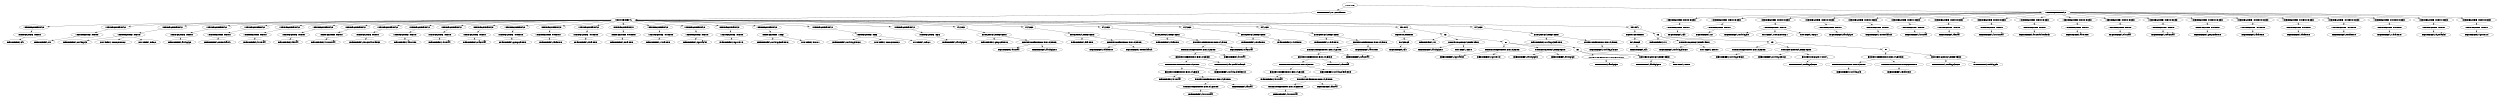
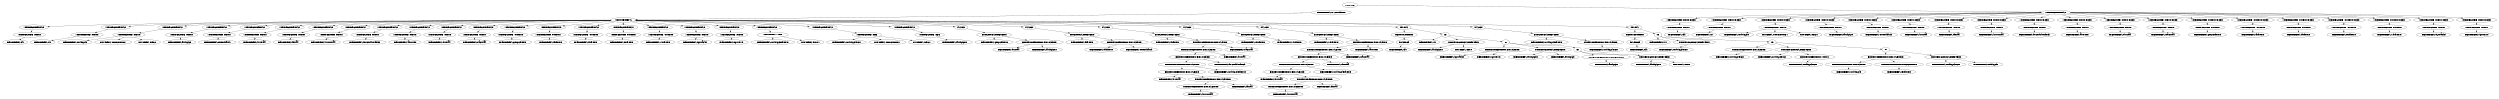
  digraph {
    ranksep=.25
    n1 [label=MODULE]
    n2 [label="IDENTIFIERS:or1200_freeze"]
    n3 [label=VAR_DECLARE_LIST]
    n4 [label=MODULE_ITEMS]
    n5 [label="VAR_DECLARE  INPUT PORT"]
    n6 [label="VAR_DECLARE  INPUT PORT"]
    n7 [label="VAR_DECLARE  INPUT PORT"]
    n8 [label="VAR_DECLARE  INPUT PORT"]
    n9 [label="VAR_DECLARE  INPUT PORT"]
    n10 [label="VAR_DECLARE  INPUT PORT"]
    n11 [label="VAR_DECLARE  INPUT PORT"]
    n12 [label="VAR_DECLARE  INPUT PORT"]
    n13 [label="VAR_DECLARE  INPUT PORT"]
    n14 [label="VAR_DECLARE  INPUT PORT"]
    n15 [label="VAR_DECLARE  INPUT PORT"]
    n16 [label="VAR_DECLARE  INPUT PORT"]
    n17 [label="VAR_DECLARE  OUTPUT PORT"]
    n18 [label="VAR_DECLARE  OUTPUT PORT"]
    n19 [label="VAR_DECLARE  OUTPUT PORT"]
    n20 [label="VAR_DECLARE  OUTPUT PORT"]
    n21 [label="VAR_DECLARE  OUTPUT PORT"]
    n22 [label="VAR_DECLARE  INPUT PORT"]
    n23 [label="VAR_DECLARE  INPUT PORT"]
    n24 [label=VAR_DECLARE_LIST]
    n25 [label=VAR_DECLARE_LIST]
    n26 [label=VAR_DECLARE_LIST]
    n27 [label=VAR_DECLARE_LIST]
    n28 [label=VAR_DECLARE_LIST]
    n29 [label=VAR_DECLARE_LIST]
    n30 [label=VAR_DECLARE_LIST]
    n31 [label=VAR_DECLARE_LIST]
    n32 [label=VAR_DECLARE_LIST]
    n33 [label=VAR_DECLARE_LIST]
    n34 [label=VAR_DECLARE_LIST]
    n35 [label=VAR_DECLARE_LIST]
    n36 [label=VAR_DECLARE_LIST]
    n37 [label=VAR_DECLARE_LIST]
    n38 [label=VAR_DECLARE_LIST]
    n39 [label=VAR_DECLARE_LIST]
    n40 [label=VAR_DECLARE_LIST]
    n41 [label=VAR_DECLARE_LIST]
    n42 [label=VAR_DECLARE_LIST]
    n43 [label=VAR_DECLARE_LIST]
    n44 [label=VAR_DECLARE_LIST]
    n45 [label=VAR_DECLARE_LIST]
    n46 [label=ASSIGN]
    n47 [label=ASSIGN]
    n48 [label=ASSIGN]
    n49 [label=ASSIGN]
    n50 [label=ASSIGN]
    n51 [label=ALWAYS]
    n52 [label=ASSIGN]
    n53 [label=ALWAYS]
    n54 [label="VAR_DECLARE  INPUT"]
    n55 [label="VAR_DECLARE  INPUT"]
    n56 [label="VAR_DECLARE  INPUT"]
    n57 [label="VAR_DECLARE  INPUT"]
    n58 [label="VAR_DECLARE  INPUT"]
    n59 [label="VAR_DECLARE  INPUT"]
    n60 [label="VAR_DECLARE  INPUT"]
    n61 [label="VAR_DECLARE  INPUT"]
    n62 [label="VAR_DECLARE  INPUT"]
    n63 [label="VAR_DECLARE  INPUT"]
    n64 [label="VAR_DECLARE  INPUT"]
    n65 [label="VAR_DECLARE  INPUT"]
    n66 [label="VAR_DECLARE  OUTPUT"]
    n67 [label="VAR_DECLARE  OUTPUT"]
    n68 [label="VAR_DECLARE  OUTPUT"]
    n69 [label="VAR_DECLARE  OUTPUT"]
    n70 [label="VAR_DECLARE  OUTPUT"]
    n71 [label="VAR_DECLARE  INPUT"]
    n72 [label="VAR_DECLARE  INPUT"]
    n73 [label="IDENTIFIERS:clk"]
    n74 [label="IDENTIFIERS:rst"]
    n75 [label="IDENTIFIERS:multicycle"]
    n76 [label="NUMBERS LONG_LONG:1"]
    n77 [label="NUMBERS DEC:0"]
    n78 [label="IDENTIFIERS:flushpipe"]
    n79 [label="IDENTIFIERS:extend_flush"]
    n80 [label="IDENTIFIERS:lsu_stall"]
    n81 [label="IDENTIFIERS:if_stall"]
    n82 [label="IDENTIFIERS:lsu_unstall"]
    n83 [label="IDENTIFIERS:force_dslot_fetch"]
    n84 [label="IDENTIFIERS:abort_ex"]
    n85 [label="IDENTIFIERS:du_stall"]
    n86 [label="IDENTIFIERS:mac_stall"]
    n87 [label="IDENTIFIERS:genpc_freeze"]
    n88 [label="IDENTIFIERS:if_freeze"]
    n89 [label="IDENTIFIERS:id_freeze"]
    n90 [label="IDENTIFIERS:ex_freeze"]
    n91 [label="IDENTIFIERS:wb_freeze"]
    n92 [label="IDENTIFIERS:icpu_ack_i"]
    n93 [label="IDENTIFIERS:icpu_err_i"]
    n94 [label="VAR_DECLARE  INPUT"]
    n95 [label="VAR_DECLARE  INPUT"]
    n96 [label="VAR_DECLARE  INPUT"]
    n97 [label="VAR_DECLARE  INPUT"]
    n98 [label="VAR_DECLARE  INPUT"]
    n99 [label="VAR_DECLARE  INPUT"]
    n100 [label="VAR_DECLARE  INPUT"]
    n101 [label="VAR_DECLARE  INPUT"]
    n102 [label="VAR_DECLARE  INPUT"]
    n103 [label="VAR_DECLARE  INPUT"]
    n104 [label="VAR_DECLARE  INPUT"]
    n105 [label="VAR_DECLARE  INPUT"]
    n106 [label="VAR_DECLARE  OUTPUT"]
    n107 [label="VAR_DECLARE  OUTPUT"]
    n108 [label="VAR_DECLARE  OUTPUT"]
    n109 [label="VAR_DECLARE  OUTPUT"]
    n110 [label="VAR_DECLARE  OUTPUT"]
    n111 [label="VAR_DECLARE  INPUT"]
    n112 [label="VAR_DECLARE  INPUT"]
-   n113 [label="VAR_DECLARE  WIRE"]
+   n113 [label="VAR_UNARY  WIRE"]
    n114 [label="VAR_DECLARE  REG"]
    n115 [label="VAR_DECLARE  REG"]
    n116 [label=BLOCKING_STATEMENT]
    n117 [label=BLOCKING_STATEMENT]
    n118 [label=BLOCKING_STATEMENT]
    n119 [label=BLOCKING_STATEMENT]
    n120 [label=BLOCKING_STATEMENT]
    n121 [label=DELAY_CONTROL]
    n122 [label=IF]
    n123 [label=BLOCKING_STATEMENT]
    n124 [label=DELAY_CONTROL]
    n125 [label=IF]
    n126 [label="IDENTIFIERS:clk"]
    n127 [label="IDENTIFIERS:rst"]
    n128 [label="IDENTIFIERS:multicycle"]
    n129 [label="NUMBERS LONG_LONG:1"]
    n130 [label="NUMBERS DEC:0"]
    n131 [label="IDENTIFIERS:flushpipe"]
    n132 [label="IDENTIFIERS:extend_flush"]
    n133 [label="IDENTIFIERS:lsu_stall"]
    n134 [label="IDENTIFIERS:if_stall"]
    n135 [label="IDENTIFIERS:lsu_unstall"]
    n136 [label="IDENTIFIERS:force_dslot_fetch"]
    n137 [label="IDENTIFIERS:abort_ex"]
    n138 [label="IDENTIFIERS:du_stall"]
    n139 [label="IDENTIFIERS:mac_stall"]
    n140 [label="IDENTIFIERS:genpc_freeze"]
    n141 [label="IDENTIFIERS:if_freeze"]
    n142 [label="IDENTIFIERS:id_freeze"]
    n143 [label="IDENTIFIERS:ex_freeze"]
    n144 [label="IDENTIFIERS:wb_freeze"]
    n145 [label="IDENTIFIERS:icpu_ack_i"]
    n146 [label="IDENTIFIERS:icpu_err_i"]
    n147 [label="IDENTIFIERS:multicycle_freeze"]
    n148 [label="NUMBERS BIN:01"]
    n149 [label="IDENTIFIERS:multicycle_cnt"]
    n150 [label="NUMBERS LONG_LONG:1"]
    n151 [label="NUMBERS DEC:0"]
    n152 [label="IDENTIFIERS:flushpipe_r"]
    n153 [label="IDENTIFIERS:genpc_freeze"]
    n154 [label="BINARY_OPERATION BITWISE_OR"]
    n155 [label="IDENTIFIERS:du_stall"]
    n156 [label="IDENTIFIERS:flushpipe_r"]
    n157 [label="IDENTIFIERS:if_freeze"]
    n158 [label="BINARY_OPERATION BITWISE_OR"]
    n159 [label="IDENTIFIERS:id_freeze"]
    n160 [label="IDENTIFIERS:extend_flush"]
    n161 [label="IDENTIFIERS:id_freeze"]
    n162 [label="BINARY_OPERATION BITWISE_OR"]
    n163 [label="BINARY_OPERATION BITWISE_OR"]
    n164 [label="IDENTIFIERS:mac_stall"]
    n165 [label="BINARY_OPERATION BITWISE_OR"]
    n166 [label="IDENTIFIERS:du_stall"]
    n167 [label="BINARY_OPERATION BITWISE_OR"]
    n168 [label="IDENTIFIERS:force_dslot_fetch"]
    n169 [label="BINARY_OPERATION BITWISE_OR"]
    n170 [label="IDENTIFIERS:multicycle_freeze"]
    n171 [label="IDENTIFIERS:lsu_stall"]
    n172 [label="BINARY_OPERATION BITWISE_AND"]
    n173 [label="UNARY_OPERATION BITWISE_NOT"]
    n174 [label="IDENTIFIERS:if_stall"]
    n175 [label="IDENTIFIERS:lsu_unstall"]
    n176 [label="IDENTIFIERS:ex_freeze"]
    n177 [label="IDENTIFIERS:wb_freeze"]
    n178 [label="IDENTIFIERS:wb_freeze"]
    n179 [label="BINARY_OPERATION BITWISE_OR"]
    n180 [label="BINARY_OPERATION BITWISE_OR"]
    n181 [label="IDENTIFIERS:abort_ex"]
    n182 [label="BINARY_OPERATION BITWISE_OR"]
    n183 [label="IDENTIFIERS:mac_stall"]
    n184 [label="BINARY_OPERATION BITWISE_OR"]
    n185 [label="IDENTIFIERS:du_stall"]
    n186 [label="BINARY_OPERATION BITWISE_OR"]
    n187 [label="IDENTIFIERS:multicycle_freeze"]
    n188 [label="IDENTIFIERS:lsu_stall"]
    n189 [label="BINARY_OPERATION BITWISE_AND"]
    n190 [label="UNARY_OPERATION BITWISE_NOT"]
    n191 [label="IDENTIFIERS:if_stall"]
    n192 [label="IDENTIFIERS:lsu_unstall"]
    n193 [label=POSEDGE]
    n194 [label="IDENTIFIERS:rst"]
    n195 [label=NON_BLOCKING_STATEMENT]
    n196 [label=IF]
    n197 [label="IDENTIFIERS:clk"]
    n198 [label="IDENTIFIERS:flushpipe_r"]
    n199 [label="NUMBERS BIN:0"]
    n200 [label="BINARY_OPERATION BITWISE_OR"]
    n201 [label=NON_BLOCKING_STATEMENT]
    n202 [label=IF]
    n203 [label="IDENTIFIERS:icpu_ack_i"]
    n204 [label="IDENTIFIERS:icpu_err_i"]
    n205 [label="IDENTIFIERS:flushpipe_r"]
    n206 [label="IDENTIFIERS:flushpipe"]
    n207 [label="UNARY_OPERATION LOGICAL_NOT"]
    n208 [label=NON_BLOCKING_STATEMENT]
    n209 [label="IDENTIFIERS:flushpipe"]
    n210 [label="IDENTIFIERS:flushpipe_r"]
    n211 [label="NUMBERS BIN:0"]
    n212 [label="IDENTIFIERS:multicycle_freeze"]
    n213 [label="UNARY_OPERATION BITWISE_OR"]
    n214 [label="IDENTIFIERS:multicycle_cnt"]
    n215 [label=POSEDGE]
    n216 [label="IDENTIFIERS:rst"]
    n217 [label=NON_BLOCKING_STATEMENT]
    n218 [label=IF]
    n219 [label="IDENTIFIERS:clk"]
    n220 [label="IDENTIFIERS:multicycle_cnt"]
-   n221 [label="NUMBERS BIN:00"]
    n222 [label="UNARY_OPERATION BITWISE_OR"]
    n223 [label=NON_BLOCKING_STATEMENT]
    n224 [label=IF]
    n225 [label="IDENTIFIERS:multicycle_cnt"]
    n226 [label="IDENTIFIERS:multicycle_cnt"]
-   n227 [label="BINARY_LOGICAL MINUS"]
+   n227 [label="BINARY_OPERATION MINUS"]
    n228 [label="BINARY_OPERATION BITWISE_AND"]
    n229 [label=NON_BLOCKING_STATEMENT]
    n230 [label="IDENTIFIERS:multicycle_cnt"]
    n231 [label="UNARY_OPERATION BITWISE_OR"]
    n232 [label="UNARY_OPERATION LOGICAL_NOT"]
    n233 [label="IDENTIFIERS:multicycle_cnt"]
    n234 [label="IDENTIFIERS:multicycle"]
    n235 [label="IDENTIFIERS:multicycle"]
    n236 [label="IDENTIFIERS:ex_freeze"]
-   n1 -> n2
    n1 -> n3
    n2 -> n4
    n3 -> n5
    n3 -> n6
    n3 -> n7
    n3 -> n8
    n3 -> n9
    n3 -> n10
    n3 -> n11
    n3 -> n12
    n3 -> n13
    n3 -> n14
    n3 -> n15
    n3 -> n16
    n3 -> n17
    n3 -> n18
    n3 -> n19
    n3 -> n20
    n3 -> n21
    n3 -> n22
    n3 -> n23
    n4 -> n24
    n4 -> n25
    n4 -> n26
    n4 -> n27
    n4 -> n28
    n4 -> n29
    n4 -> n30
    n4 -> n31
    n4 -> n32
    n4 -> n33
    n4 -> n34
    n4 -> n35
    n4 -> n36
    n4 -> n37
    n4 -> n38
    n4 -> n39
    n4 -> n40
    n4 -> n41
    n4 -> n42
    n4 -> n43
    n4 -> n44
    n4 -> n45
    n4 -> n46
    n4 -> n47
    n4 -> n48
    n4 -> n49
    n4 -> n50
    n4 -> n51
    n4 -> n52
    n4 -> n53
    n5 -> n54
    n6 -> n55
    n7 -> n56
    n8 -> n57
    n9 -> n58
    n10 -> n59
    n11 -> n60
    n12 -> n61
    n13 -> n62
    n14 -> n63
    n15 -> n64
    n16 -> n65
    n17 -> n66
    n18 -> n67
    n19 -> n68
    n20 -> n69
    n21 -> n70
    n22 -> n71
    n23 -> n72
    n24 -> n94
    n25 -> n95
    n26 -> n96
    n27 -> n97
    n28 -> n98
    n29 -> n99
    n30 -> n100
    n31 -> n101
    n32 -> n102
    n33 -> n103
    n34 -> n104
    n35 -> n105
    n36 -> n106
    n37 -> n107
    n38 -> n108
    n39 -> n109
    n40 -> n110
    n41 -> n111
    n42 -> n112
    n43 -> n113
    n44 -> n114
    n45 -> n115
    n46 -> n116
    n47 -> n117
    n48 -> n118
    n49 -> n119
    n50 -> n120
    n51 -> n121
    n51 -> n122
    n52 -> n123
    n53 -> n124
    n53 -> n125
    n54 -> n73
    n55 -> n74
    n56 -> n75
    n56 -> n76
    n56 -> n77
    n57 -> n78
    n58 -> n79
    n59 -> n80
    n60 -> n81
    n61 -> n82
    n62 -> n83
    n63 -> n84
    n64 -> n85
    n65 -> n86
    n66 -> n87
    n67 -> n88
    n68 -> n89
    n69 -> n90
    n70 -> n91
    n71 -> n92
    n72 -> n93
    n94 -> n126
    n95 -> n127
    n96 -> n128
    n96 -> n129
    n96 -> n130
    n97 -> n131
    n98 -> n132
    n99 -> n133
    n100 -> n134
    n101 -> n135
    n102 -> n136
    n103 -> n137
    n104 -> n138
    n105 -> n139
    n106 -> n140
    n107 -> n141
    n108 -> n142
    n109 -> n143
    n110 -> n144
    n111 -> n145
    n112 -> n146
    n113 -> n147
    n113 -> n148
    n114 -> n149
    n114 -> n150
    n114 -> n151
    n115 -> n152
    n116 -> n153
    n116 -> n154
    n117 -> n157
    n117 -> n158
    n118 -> n161
    n118 -> n162
    n119 -> n176
    n119 -> n177
    n120 -> n178
    n120 -> n179
    n121 -> n193
    n122 -> n194
    n122 -> n195
    n122 -> n196
    n123 -> n212
    n123 -> n213
    n124 -> n215
    n125 -> n216
    n125 -> n217
    n125 -> n218
    n154 -> n155
    n154 -> n156
    n158 -> n159
    n158 -> n160
    n162 -> n163
    n162 -> n164
    n163 -> n165
    n163 -> n166
    n165 -> n167
    n165 -> n168
    n167 -> n169
    n167 -> n170
    n169 -> n171
    n169 -> n172
    n172 -> n173
    n172 -> n174
    n173 -> n175
    n179 -> n180
    n179 -> n181
    n180 -> n182
    n180 -> n183
    n182 -> n184
    n182 -> n185
    n184 -> n186
    n184 -> n187
    n186 -> n188
    n186 -> n189
    n189 -> n190
    n189 -> n191
    n190 -> n192
    n193 -> n197
    n195 -> n198
    n195 -> n199
    n196 -> n200
    n196 -> n201
    n196 -> n202
    n200 -> n203
    n200 -> n204
    n201 -> n205
    n201 -> n206
    n202 -> n207
    n202 -> n208
    n207 -> n209
    n208 -> n210
    n208 -> n211
    n213 -> n214
    n215 -> n219
    n217 -> n220
-   n217 -> n221
    n218 -> n222
    n218 -> n223
    n218 -> n224
    n222 -> n225
    n223 -> n226
    n223 -> n227
    n224 -> n228
    n224 -> n229
    n227 -> n230
    n228 -> n231
    n228 -> n232
    n229 -> n233
    n229 -> n234
    n231 -> n235
    n232 -> n236
  }
